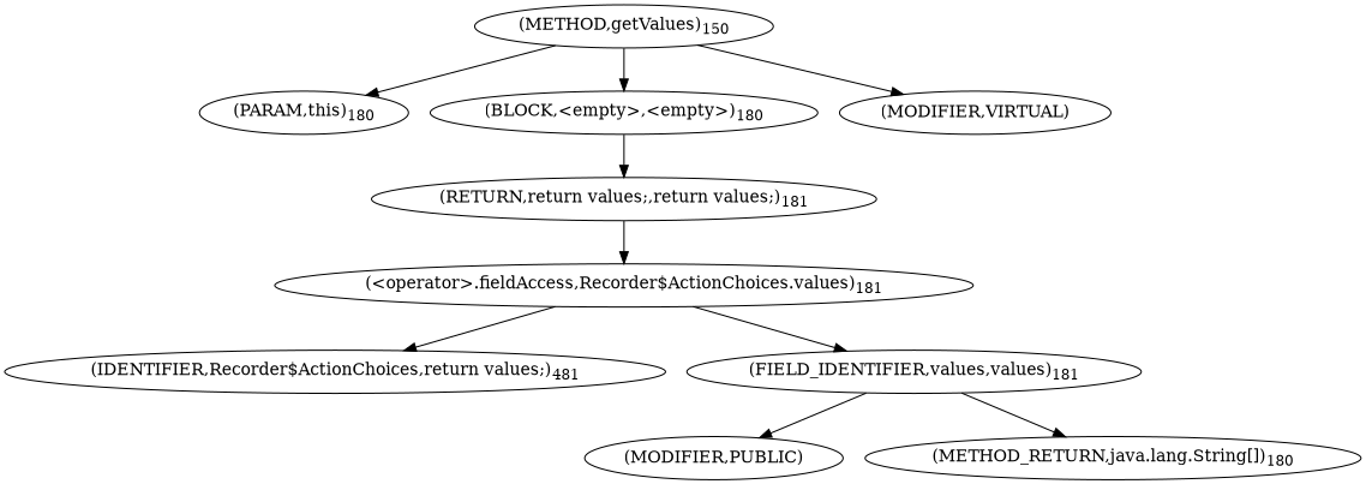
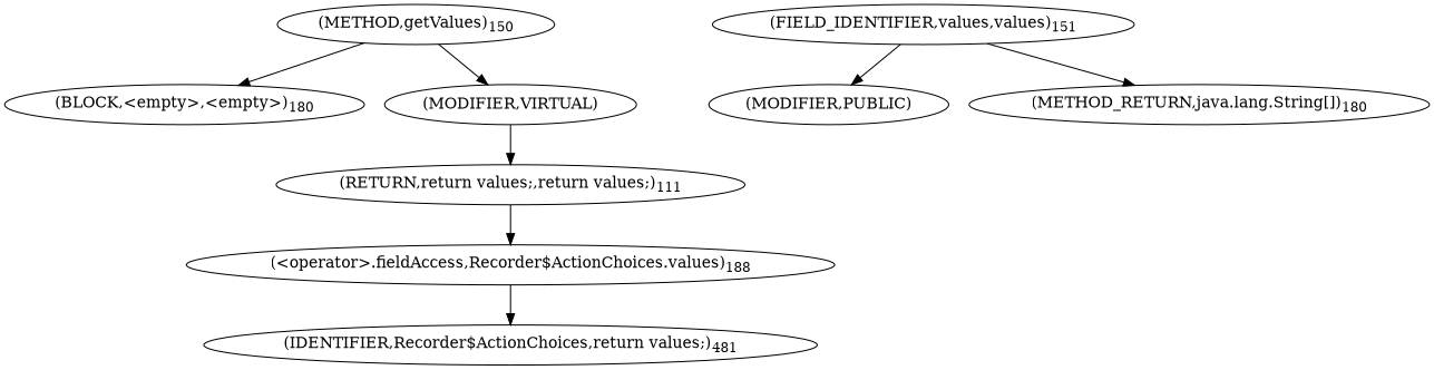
  digraph {
    n1 [label=<(METHOD,getValues)<SUB>150</SUB>>]
-   n2 [label=<(PARAM,this)<SUB>180</SUB>>]
    n3 [label=<(BLOCK,&lt;empty&gt;,&lt;empty&gt;)<SUB>180</SUB>>]
    n4 [label=<(MODIFIER,VIRTUAL)>]
-   n5 [label=<(RETURN,return values;,return values;)<SUB>181</SUB>>]
+   n5 [label=<(RETURN,return values;,return values;)<SUB>111</SUB>>]
    n6 [label=<(MODIFIER,PUBLIC)>]
    n7 [label=<(METHOD_RETURN,java.lang.String[])<SUB>180</SUB>>]
-   n8 [label=<(&lt;operator&gt;.fieldAccess,Recorder$ActionChoices.values)<SUB>181</SUB>>]
+   n8 [label=<(&lt;operator&gt;.fieldAccess,Recorder$ActionChoices.values)<SUB>188</SUB>>]
    n9 [label=<(IDENTIFIER,Recorder$ActionChoices,return values;)<SUB>481</SUB>>]
-   n10 [label=<(FIELD_IDENTIFIER,values,values)<SUB>181</SUB>>]
-   n1 -> n2
+   n10 [label=<(FIELD_IDENTIFIER,values,values)<SUB>151</SUB>>]
    n1 -> n3
    n1 -> n4
-   n3 -> n5
+   n4 -> n5
    n5 -> n8
    n8 -> n9
-   n8 -> n10
    n10 -> n6
    n10 -> n7
  }
